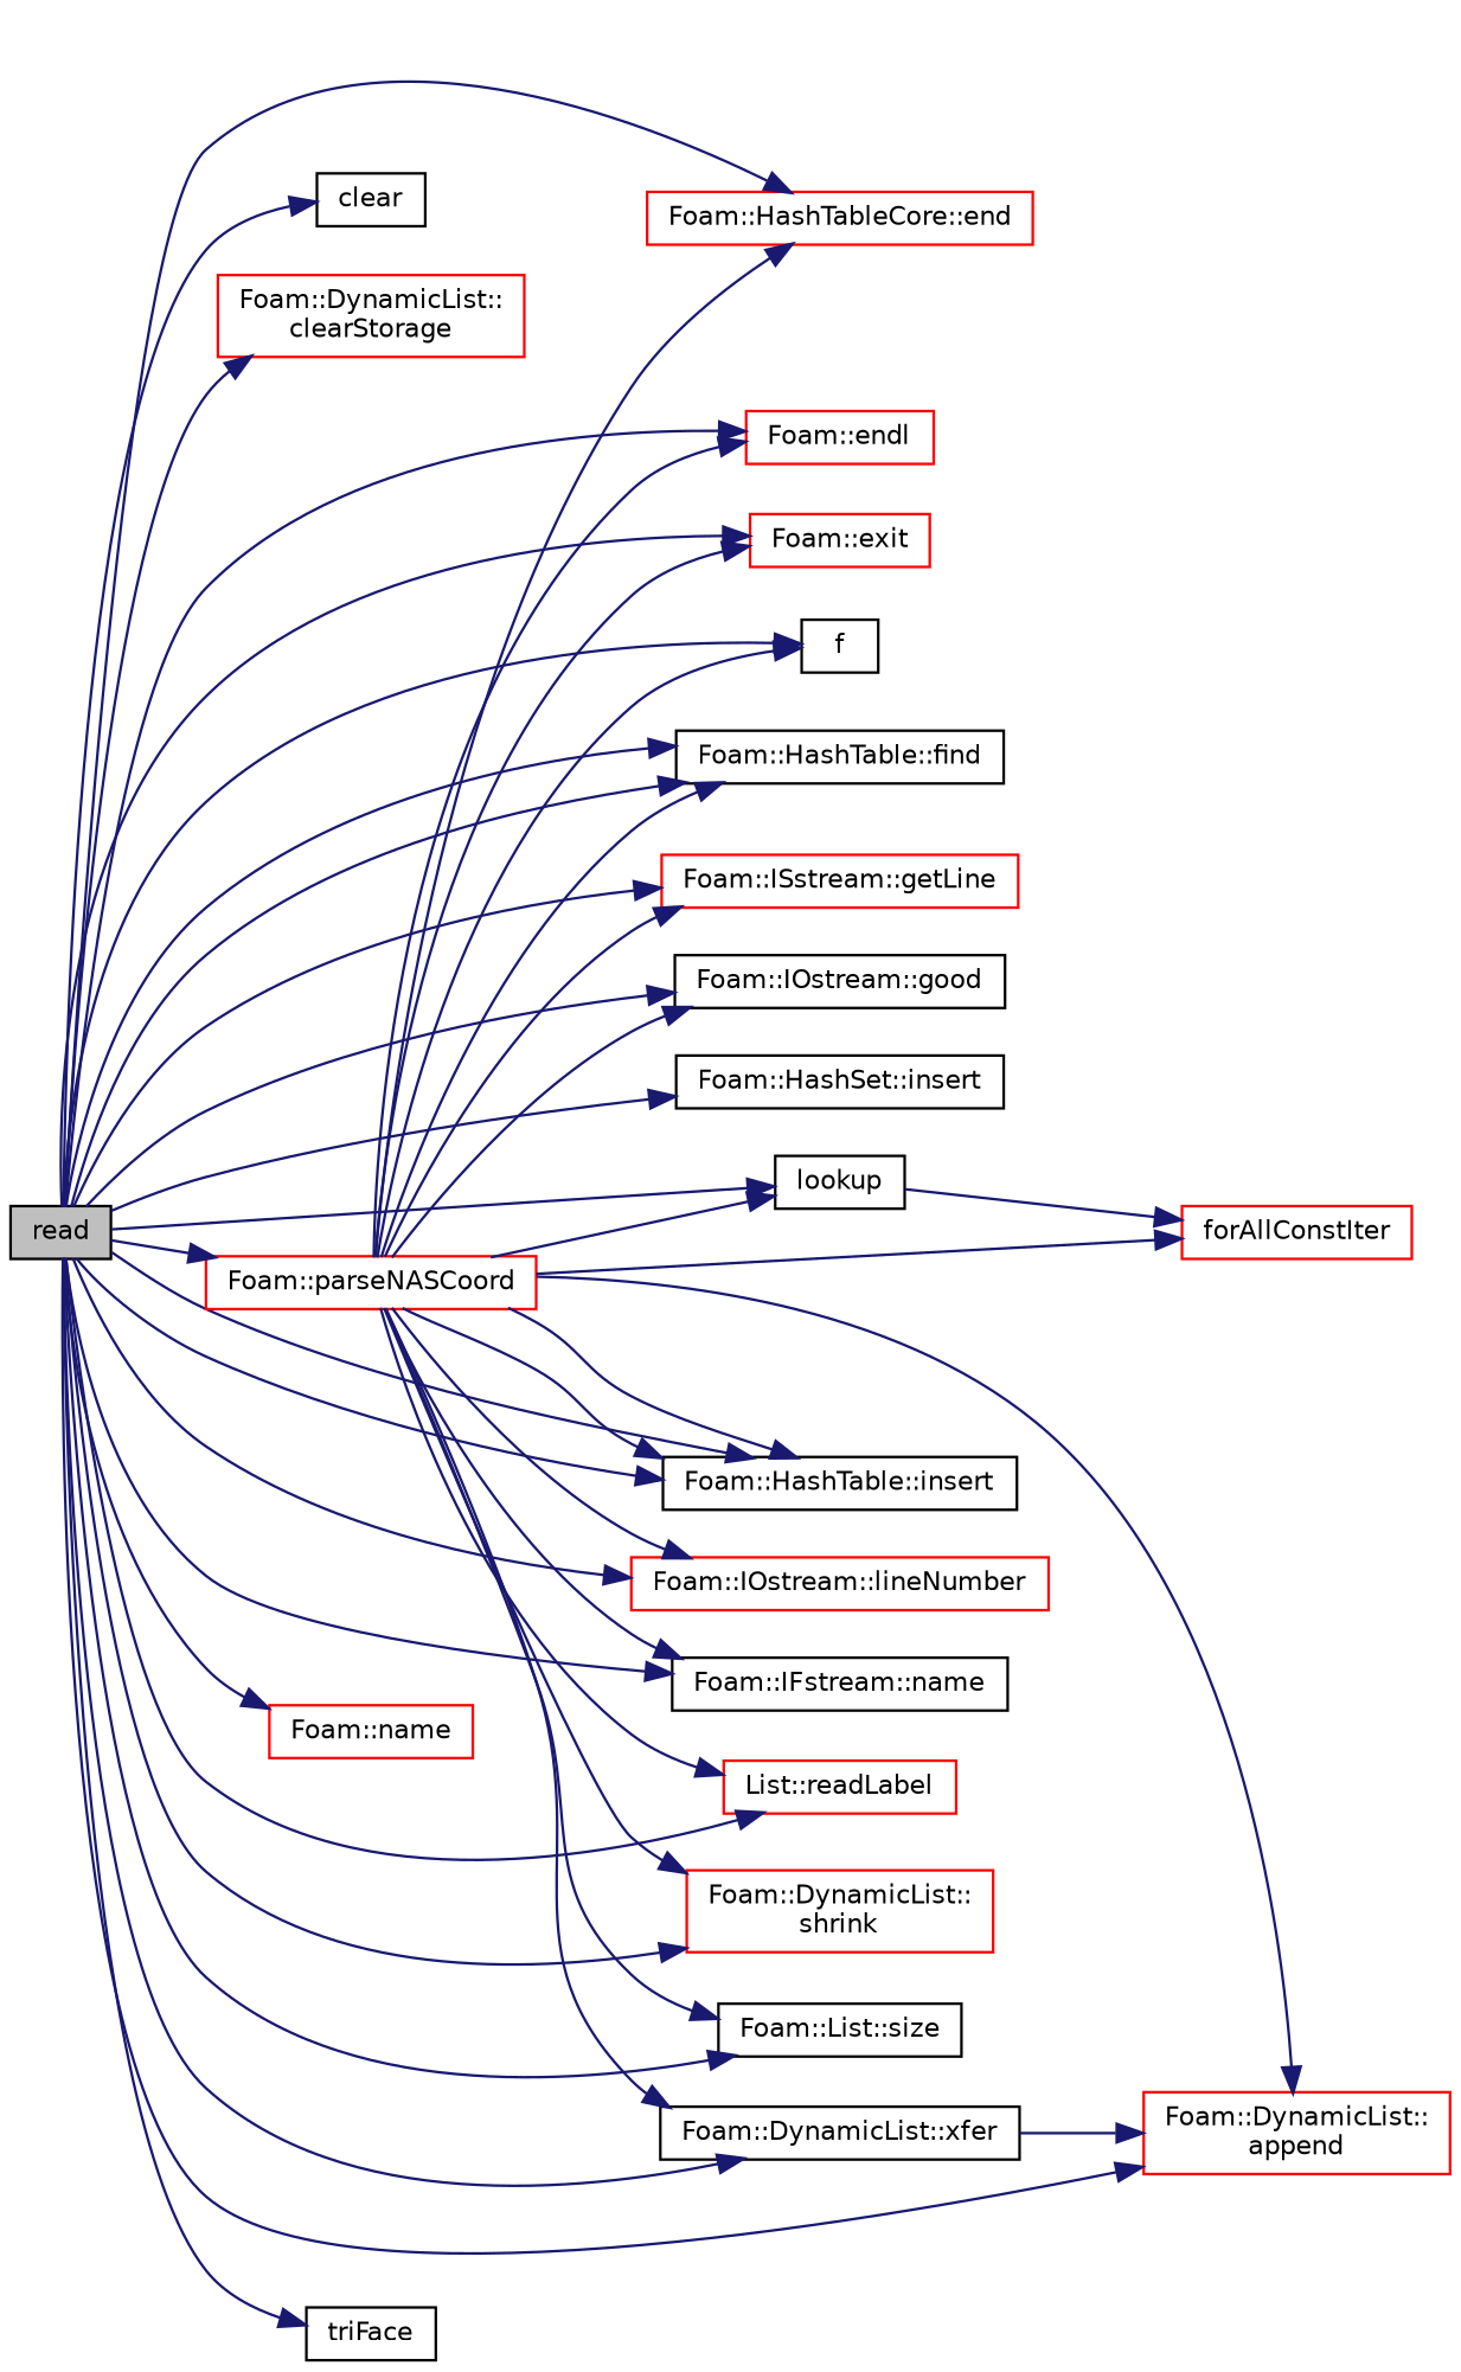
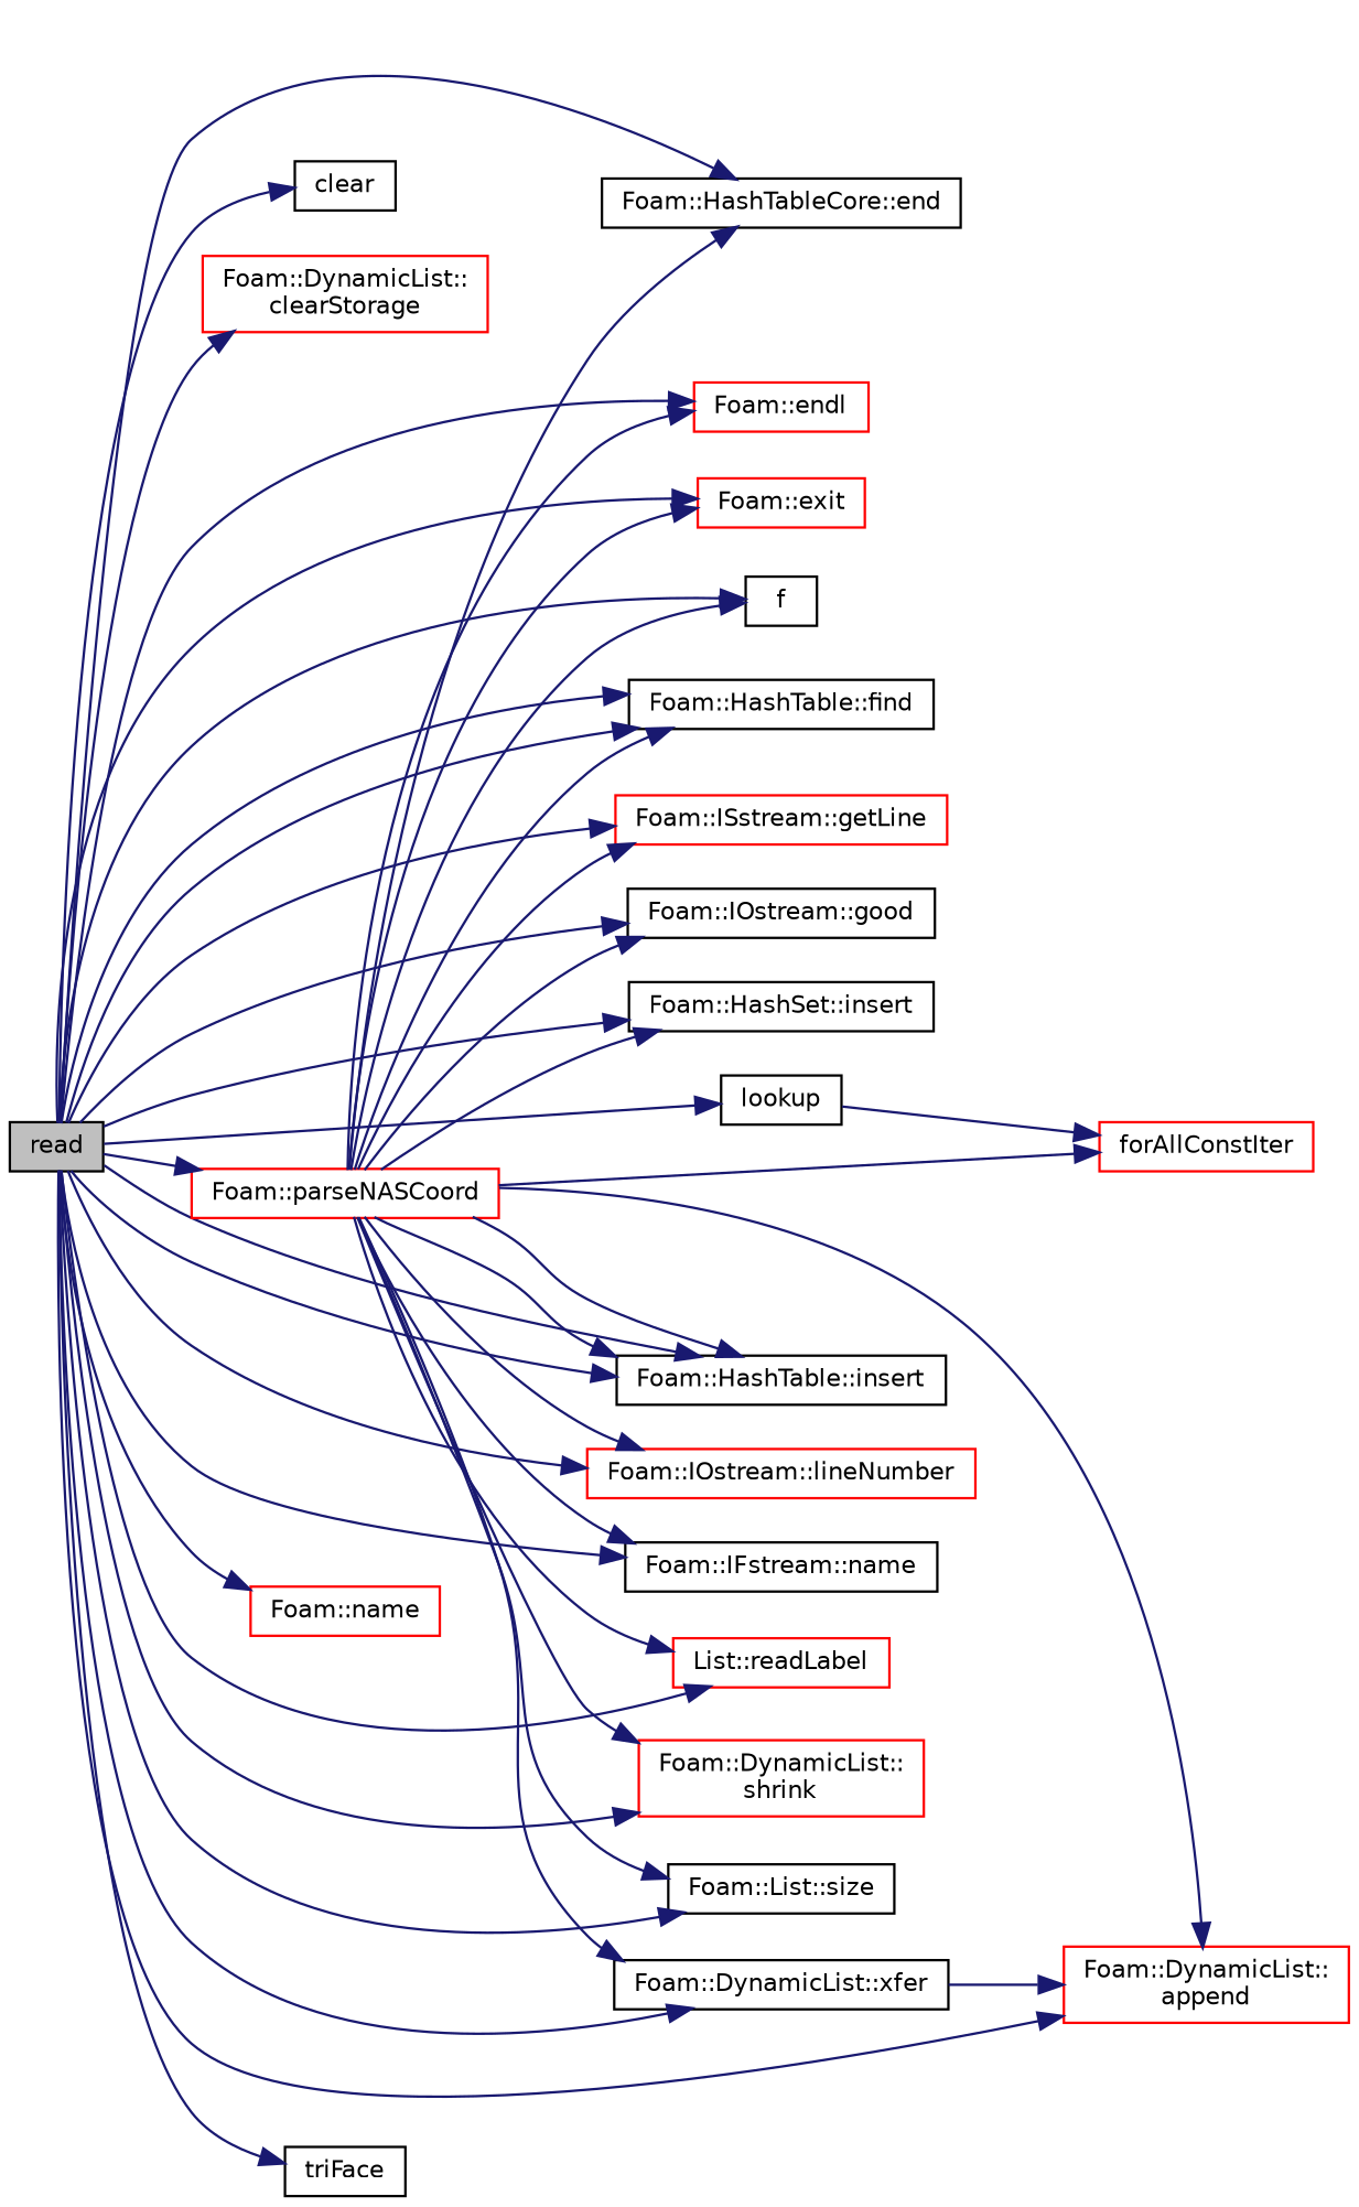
  digraph {
    rankdir=LR
    node [color=black fontname=Helvetica fontsize=10 shape=record]
    edge [color=midnightblue fontname=Helvetica fontsize=10 labelfontname=Helvetica labelfontsize=10 style=solid]
    n1 [fillcolor=grey75 fontcolor=black height=0.2 label=read style=filled width=0.4]
    n2 [color=red height=0.2 label="Foam::DynamicList::\lappend" width=0.4]
    n3 [height=0.2 label=clear width=0.4]
    n4 [color=red height=0.2 label="Foam::DynamicList::\lclearStorage" width=0.4]
-   n5 [color=red height=0.2 label="Foam::HashTableCore::end" width=0.4]
+   n5 [height=0.2 label="Foam::HashTableCore::end" width=0.4]
    n6 [color=red height=0.2 label="Foam::endl" width=0.4]
    n7 [color=red height=0.2 label="Foam::exit" width=0.4]
    n8 [height=0.2 label=f width=0.4]
    n9 [height=0.2 label="Foam::HashTable::find" width=0.4]
    n10 [color=red height=0.2 label="Foam::ISstream::getLine" width=0.4]
    n11 [height=0.2 label="Foam::IOstream::good" width=0.4]
    n12 [height=0.2 label="Foam::HashSet::insert" width=0.4]
    n13 [height=0.2 label="Foam::HashTable::insert" width=0.4]
    n14 [color=red height=0.2 label="Foam::IOstream::lineNumber" width=0.4]
    n15 [height=0.2 label=lookup width=0.4]
    n16 [height=0.2 label="Foam::IFstream::name" width=0.4]
    n17 [color=red height=0.2 label="Foam::name" width=0.4]
    n18 [color=red height=0.2 label="Foam::parseNASCoord" width=0.4]
    n19 [color=red height=0.2 label="List::readLabel" width=0.4]
    n20 [color=red height=0.2 label="Foam::DynamicList::\lshrink" width=0.4]
    n21 [height=0.2 label="Foam::List::size" width=0.4]
    n22 [height=0.2 label="Foam::DynamicList::xfer" width=0.4]
    n23 [height=0.2 label=triFace width=0.4]
    n24 [color=red height=0.2 label=forAllConstIter width=0.4]
    n1 -> n2
    n1 -> n3
    n1 -> n4
    n1 -> n5
    n1 -> n6
    n1 -> n7
    n1 -> n8
    n1 -> n9
    n1 -> n9
    n1 -> n10
    n1 -> n11
    n1 -> n12
    n1 -> n13
    n1 -> n13
    n1 -> n14
    n1 -> n15
    n1 -> n16
    n1 -> n17
    n1 -> n18
    n1 -> n19
    n1 -> n20
    n1 -> n21
    n1 -> n22
    n1 -> n23
    n15 -> n24
    n18 -> n2
    n18 -> n5
    n18 -> n6
    n18 -> n7
    n18 -> n8
    n18 -> n9
    n18 -> n10
    n18 -> n11
-   n18 -> n15
+   n18 -> n12
    n18 -> n13
    n18 -> n13
    n18 -> n14
    n18 -> n16
    n18 -> n19
    n18 -> n20
    n18 -> n21
    n18 -> n22
    n18 -> n24
    n22 -> n2
  }
